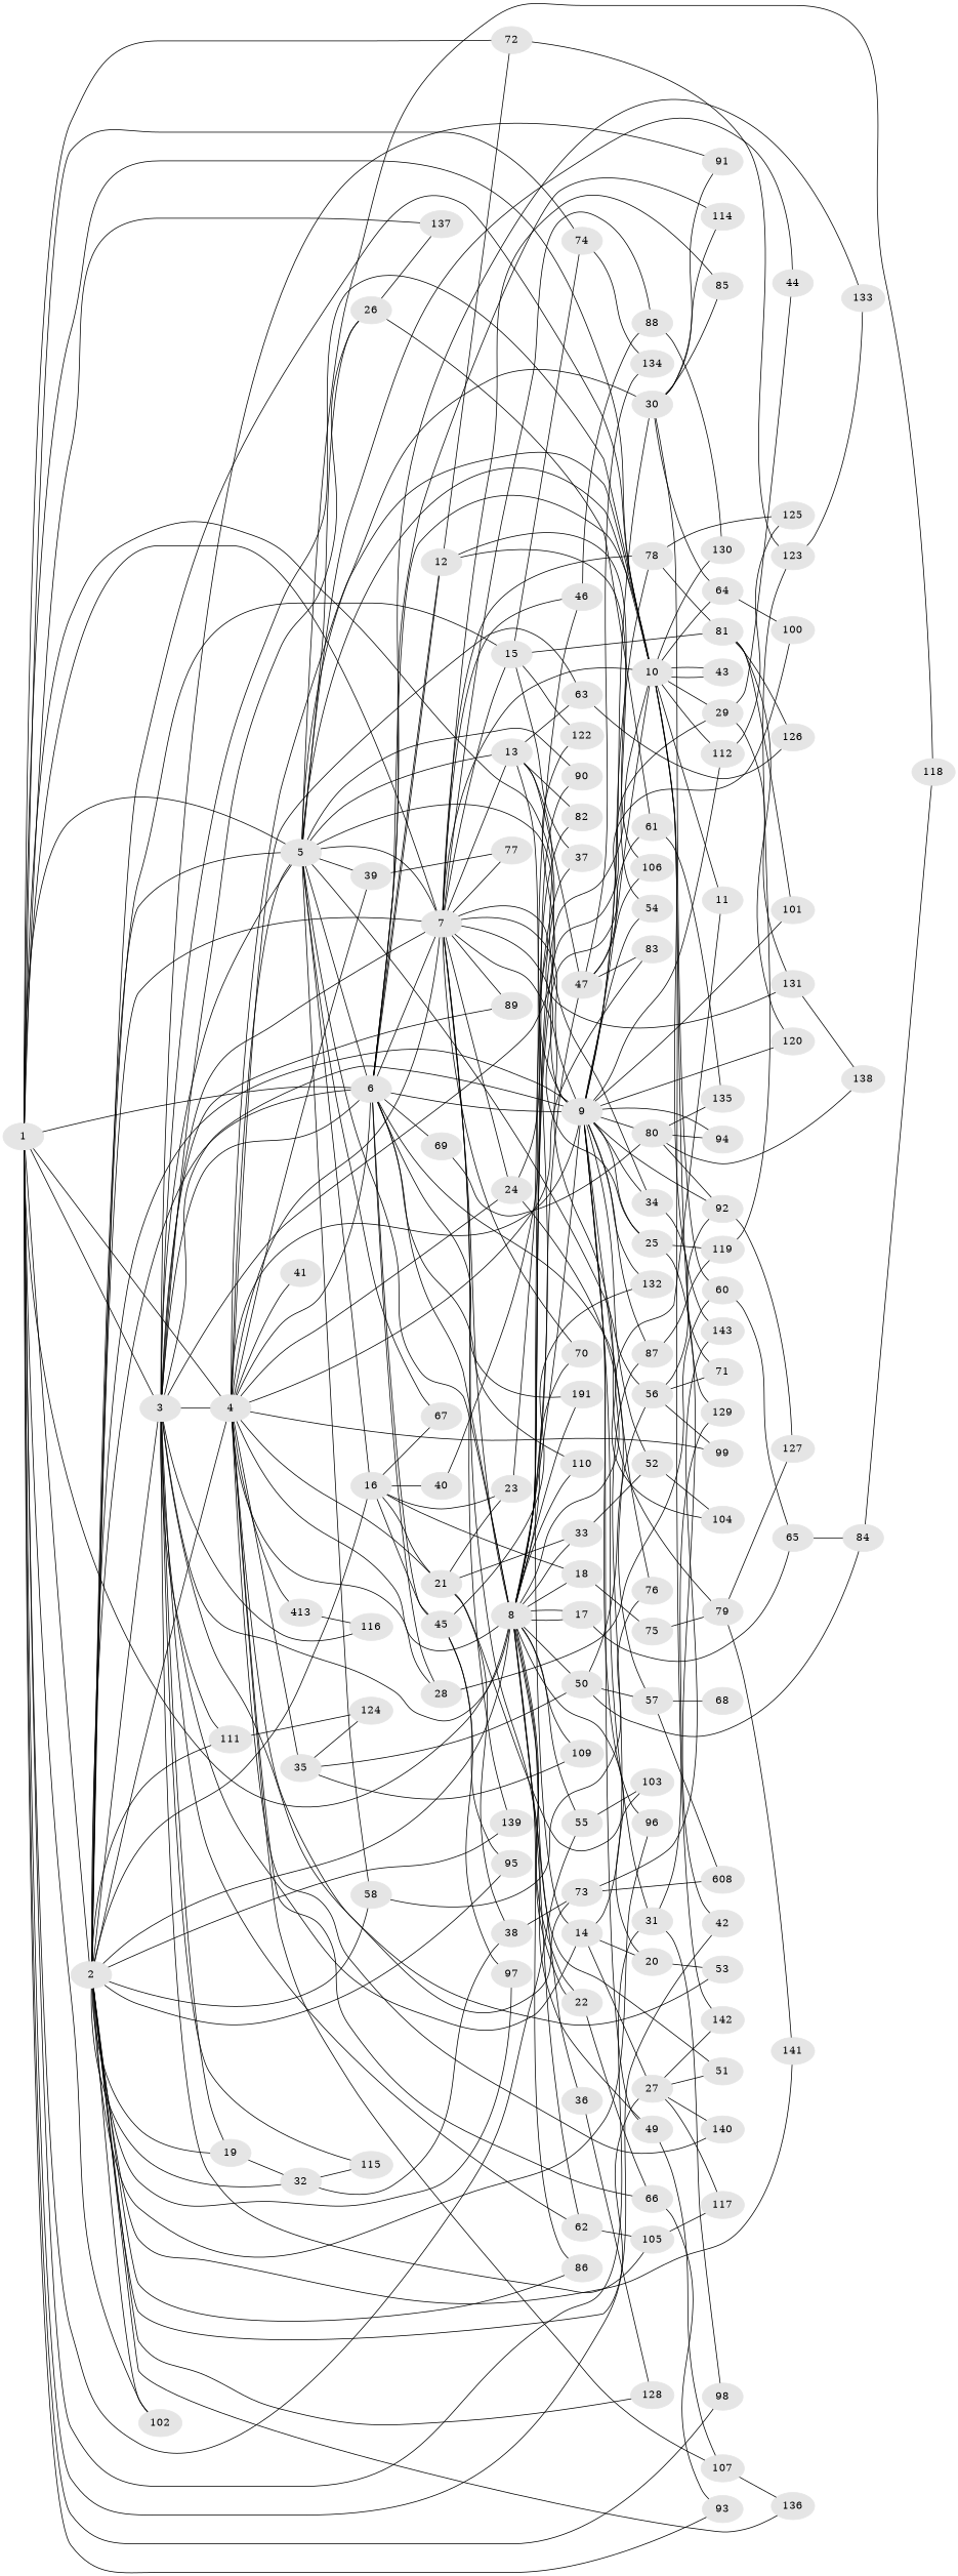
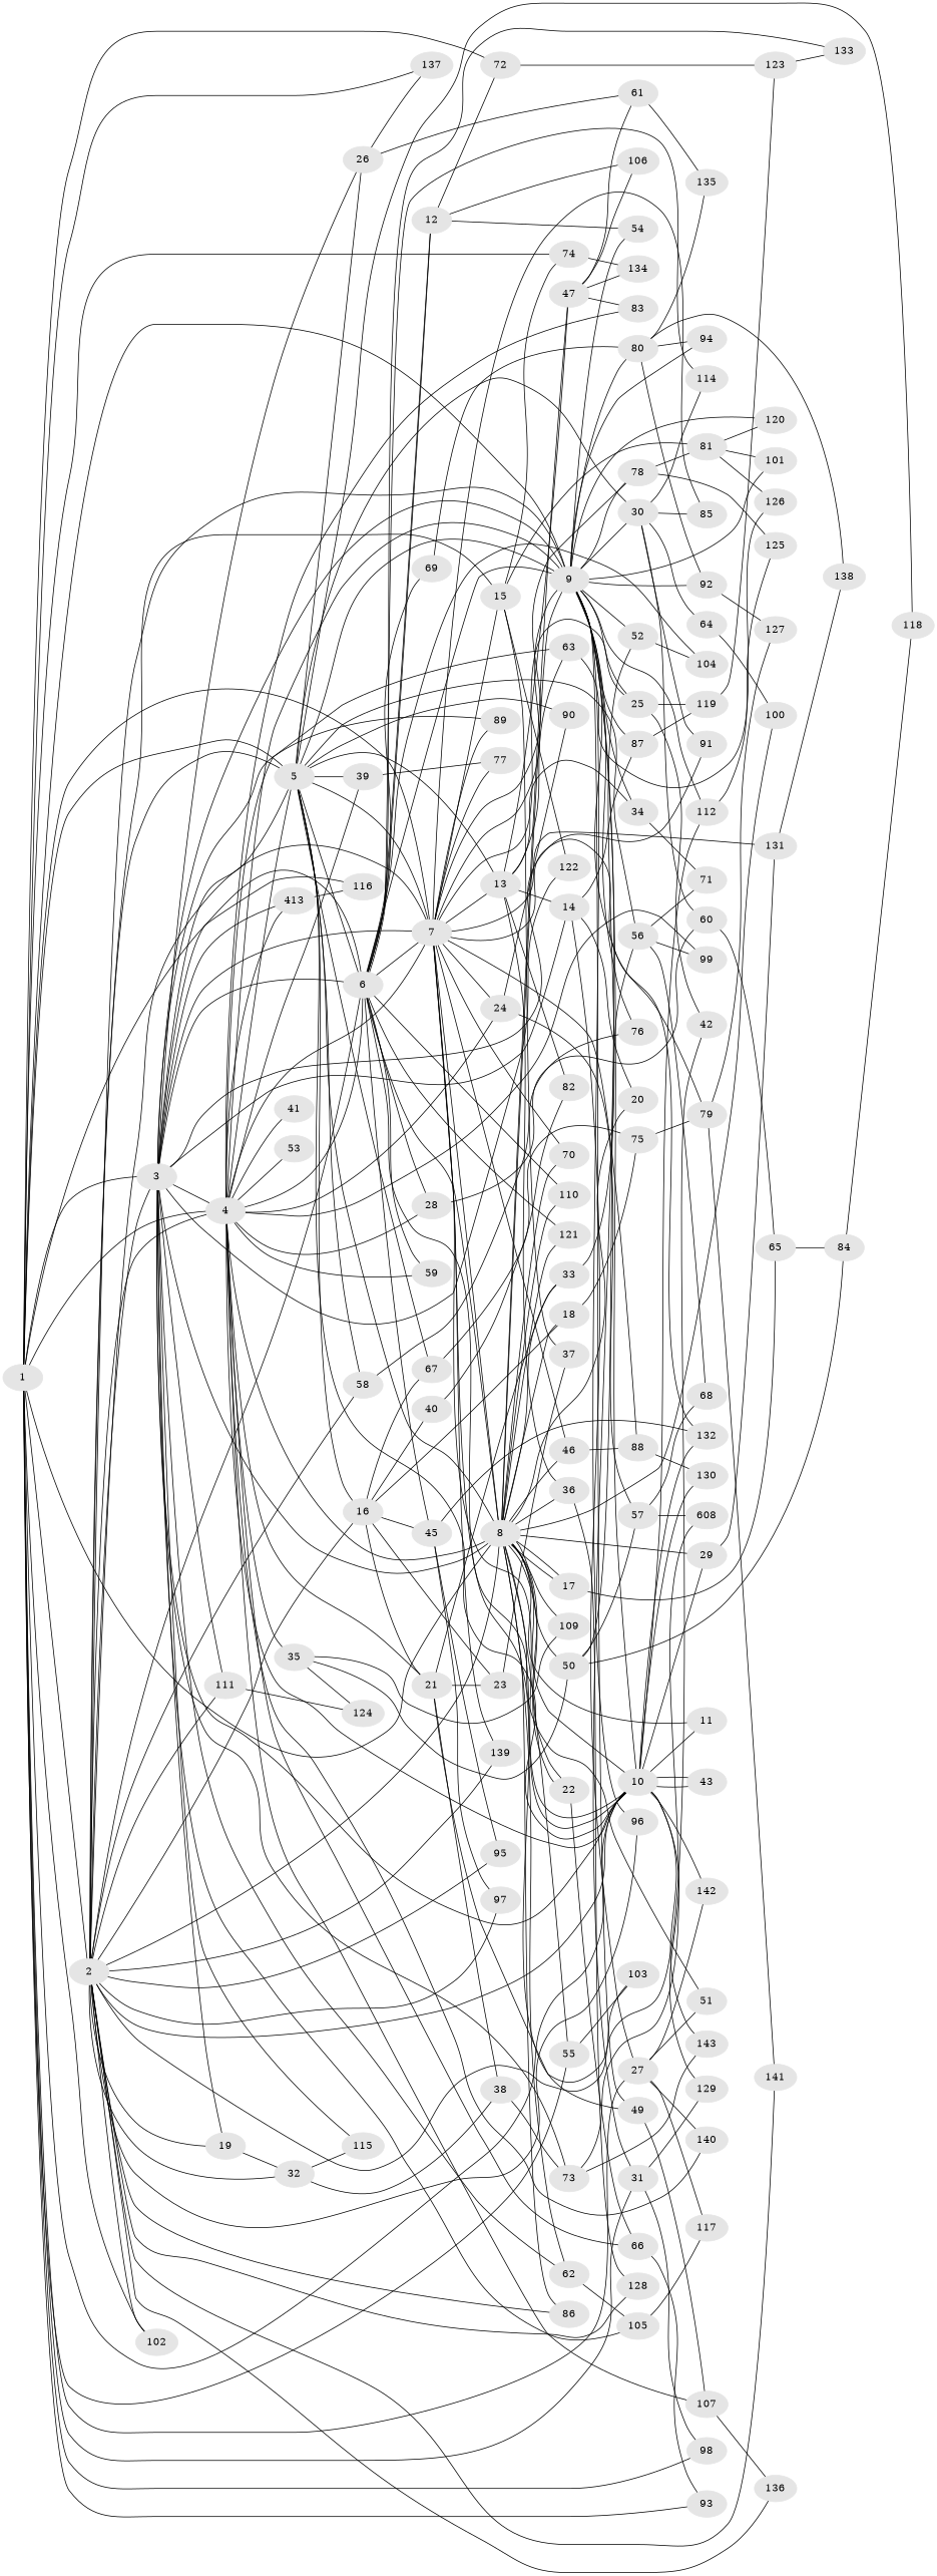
  graph {
    rankdir=LR
    node [color=gray90 style=filled]
    1
    2
    3
    4
    5
    6
    7
    8
    9
    10
    27
    31
    55
    72
    74
    93
    98
    102
    137
    15
    16
    19
    32
    42
    58
    86
    95
    96
    97
    111
    128
    136
    139
    141
    14
    26
    62
    73
    89
    91
    105
    n42 [label=413]
    115
    116
    122
    21
    24
    28
    35
    39
    41
    53
+   59
    63
    66
    83
    99
    107
    140
    13
    30
-   44
    56
    67
    90
    118
    12
    45
    69
    104
    110
    114
-   121 [label=191]
+   121
    133
    25
    46
    49
    70
    77
    78
    79
    85
    88
    131
    11
    17
    18
    20
    22
    29
    33
    36
    47
    50
    51
    100
    109
    34
    52
    54
    76
    80
    87
    92
    94
    101
    112
    120
    132
    43
    64
    129
    130
    142
    143
    117
    103
    123
    134
    37
    81
    40
    23
    38
    124
    61
    n127 [label=608]
    57
    60
    126
    82
    71
    68
    75
    106
    119
    125
    127
    138
    65
    84
    135
    1 -- 2
    1 -- 3
    1 -- 4
    1 -- 5
    1 -- 6
    1 -- 7
    1 -- 8
    1 -- 9
    1 -- 10
    1 -- 27
    1 -- 31
    1 -- 55
    1 -- 72
    1 -- 74
    1 -- 93
    1 -- 98
    1 -- 102
    1 -- 137
    2 -- 3
    2 -- 4
    2 -- 5
    2 -- 6
    2 -- 7
    2 -- 8
    2 -- 9
    2 -- 10
    2 -- 102
    2 -- 15
    2 -- 16
    2 -- 19
    2 -- 32
    2 -- 42
    2 -- 58
    2 -- 86
    2 -- 95
    2 -- 96
    2 -- 97
    2 -- 111
    2 -- 128
    2 -- 136
    2 -- 139
    2 -- 141
    3 -- 4
    3 -- 5
    3 -- 6
    3 -- 7
    3 -- 8
    3 -- 9
    3 -- 10
    3 -- 19
    3 -- 111
    3 -- 14
    3 -- 26
    3 -- 62
    3 -- 73
    3 -- 89
    3 -- 91
    3 -- 105
+   3 -- n42
    3 -- 115
    3 -- 116
    3 -- 122
    4 -- 5
    4 -- 6
    4 -- 7
    4 -- 8
    4 -- 9
    4 -- 10
    4 -- n42
    4 -- 21
    4 -- 24
    4 -- 28
    4 -- 35
    4 -- 39
    4 -- 41
    4 -- 53
+   4 -- 59
    4 -- 63
    4 -- 66
    4 -- 83
    4 -- 99
    4 -- 107
    4 -- 140
    5 -- 6
    5 -- 7
    5 -- 8
    5 -- 9
    5 -- 10
    5 -- 16
    5 -- 58
    5 -- 26
    5 -- 39
    5 -- 13
    5 -- 30
-   5 -- 44
    5 -- 56
    5 -- 67
    5 -- 90
    5 -- 118
    6 -- 7
    6 -- 8
    6 -- 9
    6 -- 10
    6 -- 28
+   6 -- 59
    6 -- 12
    6 -- 12
    6 -- 45
    6 -- 69
    6 -- 104
    6 -- 110
    6 -- 114
    6 -- 121
    6 -- 133
    7 -- 8
    7 -- 9
    7 -- 10
    7 -- 15
    7 -- 139
    7 -- 89
    7 -- 24
    7 -- 13
    7 -- 25
    7 -- 46
    7 -- 49
    7 -- 70
    7 -- 77
    7 -- 78
    7 -- 79
    7 -- 85
    7 -- 88
    7 -- 131
    8 -- 9
    8 -- 10
    8 -- 55
    8 -- 86
    8 -- 62
    8 -- 110
    8 -- 121
    8 -- 46
    8 -- 70
    8 -- 11
    8 -- 17
    8 -- 17
    8 -- 18
    8 -- 20
    8 -- 22
    8 -- 22
    8 -- 29
    8 -- 33
    8 -- 36
    8 -- 47
    8 -- 50
    8 -- 51
    8 -- 100
    8 -- 109
    9 -- 10
    9 -- 31
    9 -- 96
    9 -- 30
    9 -- 25
    9 -- 49
    9 -- 78
    9 -- 34
    9 -- 52
    9 -- 54
    9 -- 76
    9 -- 80
    9 -- 87
    9 -- 92
    9 -- 94
    9 -- 101
    9 -- 112
    9 -- 120
    9 -- 132
    10 -- 11
    10 -- 29
    10 -- 112
    10 -- 43
    10 -- 43
-   10 -- 64
+   10 -- 132
    10 -- 129
    10 -- 130
    10 -- 142
    10 -- 143
    27 -- 140
    27 -- 51
    27 -- 142
    27 -- 117
    31 -- 98
    31 -- 129
    55 -- 103
    72 -- 123
    74 -- 134
    15 -- 74
    15 -- 122
    15 -- 37
    15 -- 81
    16 -- 21
    16 -- 67
    16 -- 45
    16 -- 18
    16 -- 40
    16 -- 23
    19 -- 32
    32 -- 115
    32 -- 38
    58 -- 76
    111 -- 124
    14 -- 27
    14 -- 20
    14 -- 87
    26 -- 137
    26 -- 61
    62 -- 105
    73 -- 143
    73 -- n127
    105 -- 117
    n42 -- 116
    21 -- 33
    21 -- 103
    21 -- 23
    21 -- 38
    24 -- 90
    24 -- 57
    28 -- 60
    35 -- 50
    35 -- 109
    35 -- 124
    39 -- 77
    63 -- 126
    66 -- 93
    107 -- 136
    13 -- 14
    13 -- 63
+   13 -- 36
    13 -- 47
    13 -- 34
    13 -- 82
    30 -- 91
    30 -- 114
    30 -- 85
    30 -- 64
    30 -- 60
    56 -- 99
    56 -- 71
-   56 -- 92
+   56 -- 68
+   67 -- 75
    12 -- 72
    12 -- 54
    12 -- 106
    45 -- 95
    45 -- 97
    45 -- 132
    69 -- 80
    25 -- 42
    25 -- 119
    46 -- 88
    49 -- 107
    78 -- 81
    78 -- 125
    79 -- 141
    79 -- 127
    88 -- 130
    131 -- 138
    17 -- 65
    18 -- 75
-   20 -- 53
    22 -- 66
-   29 -- 44
    29 -- 131
    33 -- 52
    36 -- 128
    47 -- 83
    47 -- 134
    47 -- 61
    47 -- 106
    50 -- 56
    50 -- 57
    50 -- 84
    34 -- 71
    52 -- 104
    80 -- 92
    80 -- 94
    80 -- 138
    80 -- 135
    87 -- 119
    92 -- 127
    112 -- 125
    64 -- 100
    123 -- 133
    81 -- 101
    81 -- 120
    81 -- 126
    40 -- 82
    23 -- 37
    38 -- 73
    61 -- 135
    57 -- n127
    57 -- 68
    60 -- 65
    75 -- 79
    119 -- 123
    65 -- 84
    84 -- 118
  }
